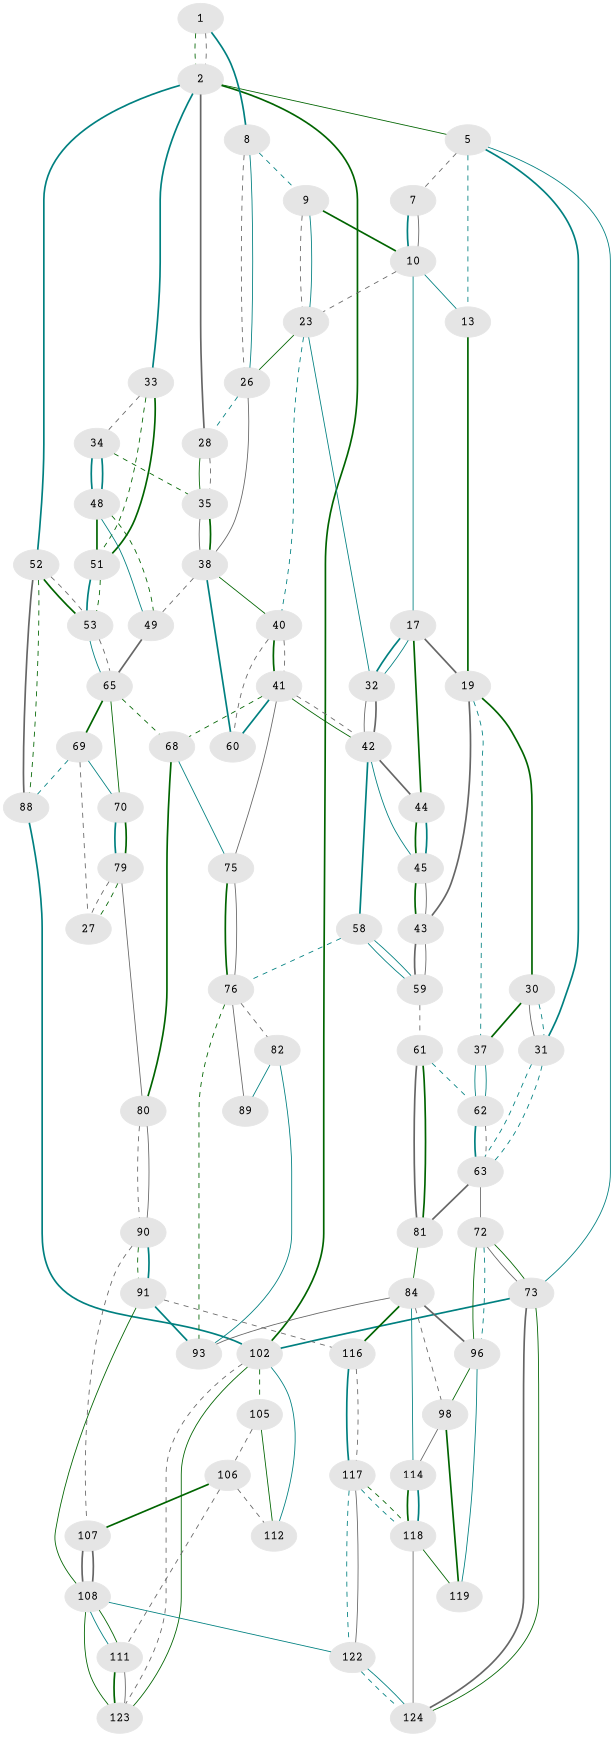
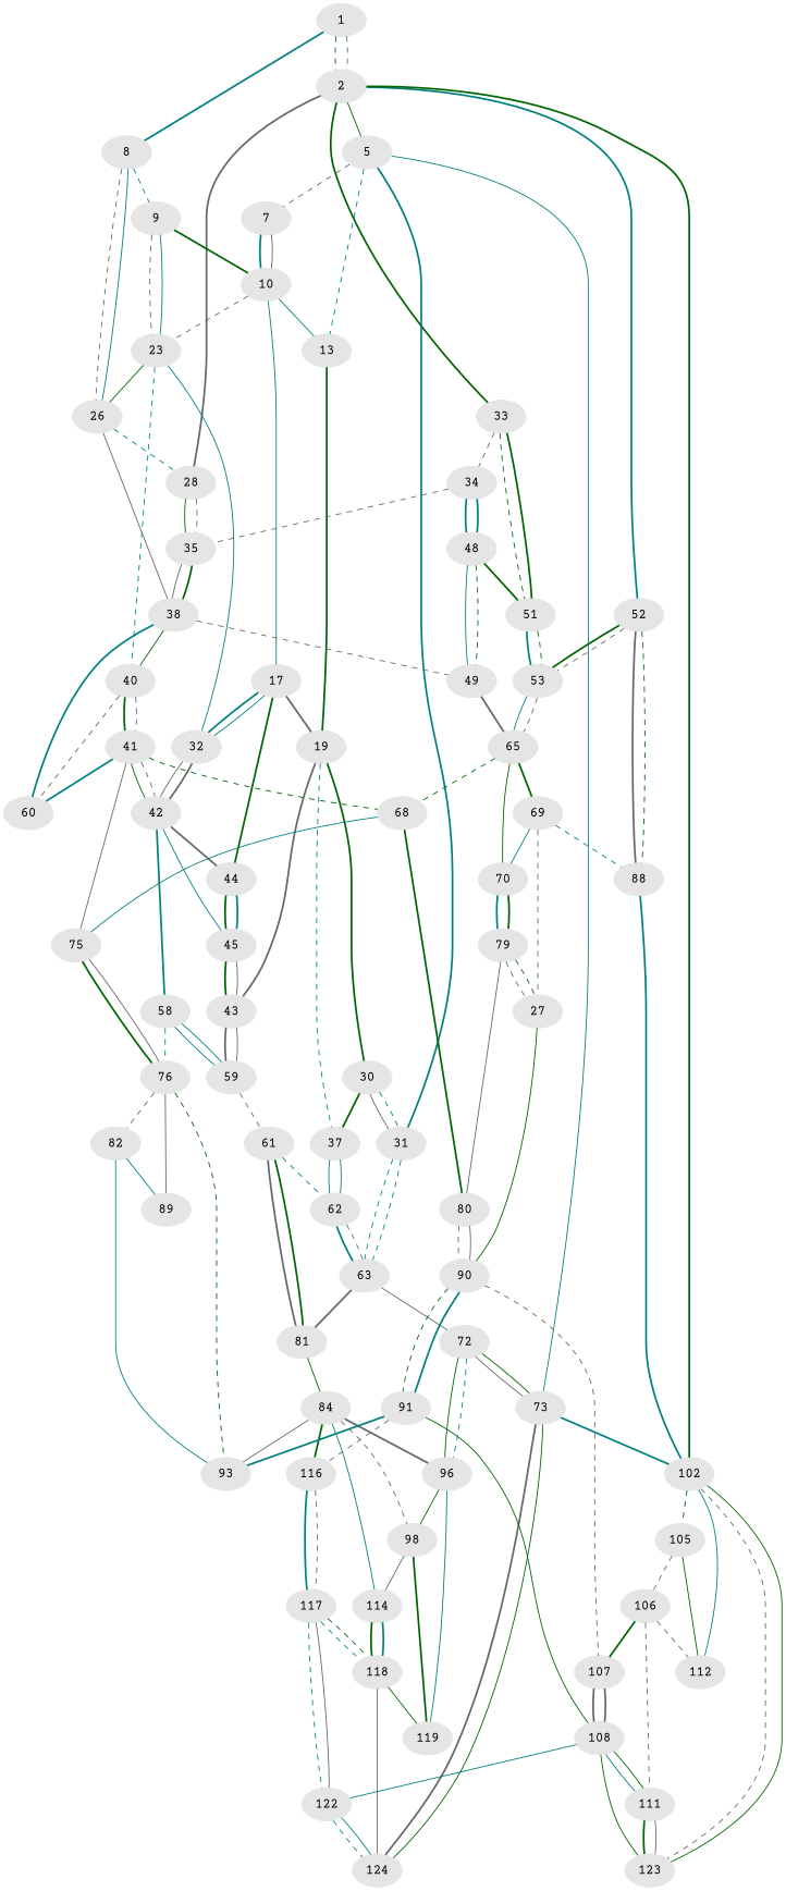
  graph {
    fontname="Courier Prime"
    node [color=gray90 fontname="Courier Prime" style=filled]
    edge [color=gray40 fontname="Courier Prime" style=solid]
    2 [super="+3"]
    1
    8
    5 [super="+16+6"]
    28
    33
    52
    102 [super="+103"]
    9
    26 [super="+27"]
    7
    13 [super="+14"]
    31
    73
    35
    34
    51
    53
    88
    105
    112
    123
    10 [super="+11"]
    19 [super="+36+20"]
    63 [super="+71"]
    124
    23 [super="+24"]
    17 [super="+18"]
    38 [super="+39+50"]
    32
    40 [super="+43"]
    44
    30
    37
    n35 [label=43]
    42 [super="+47"]
    45
    62
    59
    60
    41 [super="+55"]
    49
    81
    72
    58
    48
    65 [super="+66"]
    68 [super="+74"]
    75
    80
    76 [super="+77+94"]
    61
    69 [super="+86"]
    70
    82 [super="+83"]
    89
    93 [super="+100"]
    84 [super="+97+85"]
    96 [super="+99"]
    n60 [label=27]
    79
    90 [super="+95"]
    98 [super="+115"]
    119
    91 [super="+92"]
    107
    114
    116
    118 [super="+120"]
    117
    108 [super="+109"]
    111
    122
    106 [super="+110"]
    2 -- 5 [color=darkgreen]
    2 -- 28 [style=bold]
-   2 -- 33 [color=teal style=bold]
+   2 -- 33 [color=darkgreen style=bold]
    2 -- 52 [color=teal style=bold]
    2 -- 102 [color=darkgreen style=bold]
    1 -- 2 [color=darkgreen style=dashed]
    1 -- 2 [style=dashed]
    1 -- 8 [color=teal style=bold]
    8 -- 9 [color=teal style=dashed]
    8 -- 26 [style=dashed]
    8 -- 26 [color=teal]
    5 -- 7 [style=dashed]
    5 -- 13 [color=teal style=dashed weight=2]
    5 -- 31 [color=teal style=bold]
    5 -- 73 [color=teal]
    28 -- 35 [color=darkgreen]
    28 -- 35 [style=dashed]
    33 -- 34 [style=dashed]
    33 -- 51 [color=darkgreen style=dashed]
    33 -- 51 [color=darkgreen style=bold]
    52 -- 53 [color=darkgreen style=bold]
    52 -- 53 [style=dashed]
    52 -- 88 [style=bold]
    52 -- 88 [color=darkgreen style=dashed]
    102 -- 105 [color=darkgreen style=dashed]
    102 -- 112 [color=teal]
    102 -- 123 [style=dashed]
    102 -- 123 [color=darkgreen]
    9 -- 10 [color=darkgreen style=bold]
    9 -- 23 [style=dashed]
    9 -- 23 [color=teal]
    26 -- 28 [color=teal style=dashed]
    26 -- 38
    7 -- 10 [color=teal style=bold]
    7 -- 10
    13 -- 19 [color=darkgreen style=bold weight=2]
    31 -- 63 [color=teal style=dashed]
    31 -- 63 [color=teal style=dashed]
    73 -- 102 [color=teal style=bold]
    73 -- 124 [style=bold]
    73 -- 124 [color=darkgreen]
    35 -- 38
    35 -- 38 [color=darkgreen style=bold]
-   34 -- 35 [color=darkgreen style=dashed]
+   34 -- 35 [style=dashed]
    34 -- 48 [color=teal style=bold]
    34 -- 48 [color=teal style=bold]
    51 -- 53 [color=teal style=bold]
    51 -- 53 [color=darkgreen style=dashed]
    53 -- 65 [color=teal]
    53 -- 65 [style=dashed]
    88 -- 102 [color=teal style=bold]
    105 -- 112 [color=darkgreen]
    105 -- 106 [style=dashed]
    10 -- 13 [color=teal]
    10 -- 23 [style=dashed]
    10 -- 17 [color=teal]
    19 -- 30 [color=darkgreen style=bold]
    19 -- 37 [color=teal style=dashed]
    19 -- n35 [style=bold]
    63 -- 81 [style=bold]
    63 -- 72
    23 -- 26 [color=darkgreen]
    23 -- 32 [color=teal]
    23 -- 40 [color=teal style=dashed]
    17 -- 19 [style=bold]
    17 -- 32 [color=teal style=bold]
    17 -- 32 [color=teal]
    17 -- 44 [color=darkgreen style=bold]
    38 -- 40 [color=darkgreen]
    38 -- 60 [color=teal style=bold]
    38 -- 49 [style=dashed]
    32 -- 42
    32 -- 42 [style=bold]
    40 -- 60 [style=dashed]
    40 -- 41 [color=darkgreen style=bold]
    40 -- 41 [style=dashed]
    44 -- 45 [color=darkgreen style=bold]
    44 -- 45 [color=teal style=bold]
    30 -- 31
    30 -- 31 [color=teal style=dashed]
    30 -- 37 [color=darkgreen style=bold]
    37 -- 62 [color=teal]
    37 -- 62 [color=teal]
    n35 -- 59 [style=bold]
    n35 -- 59
    42 -- 44 [style=bold]
    42 -- 45 [color=teal]
    42 -- 58 [color=teal style=bold]
    45 -- n35 [color=darkgreen style=bold]
    45 -- n35
    62 -- 63 [color=teal style=bold]
    62 -- 63 [style=dashed]
    59 -- 61 [style=dashed]
    41 -- 42 [color=darkgreen weight=2]
    41 -- 42 [style=dashed]
    41 -- 60 [color=teal style=bold]
    41 -- 68 [color=darkgreen style=dashed]
    41 -- 75
    49 -- 65 [style=bold]
    81 -- 84 [color=darkgreen]
    72 -- 73
    72 -- 73 [color=darkgreen]
    72 -- 96 [color=darkgreen]
    72 -- 96 [color=teal style=dashed]
    58 -- 59 [color=teal]
    58 -- 59 [color=teal]
    58 -- 76 [color=teal style=dashed]
    48 -- 51 [color=darkgreen style=bold]
    48 -- 49 [color=teal]
    48 -- 49 [color=darkgreen style=dashed]
    65 -- 68 [color=darkgreen style=dashed]
    65 -- 69 [color=darkgreen style=bold]
    65 -- 70 [color=darkgreen]
    68 -- 75 [color=teal]
    68 -- 80 [color=darkgreen style=bold]
    75 -- 76 [color=darkgreen style=bold]
    75 -- 76
    80 -- 90 [style=dashed]
    80 -- 90
    76 -- 82 [style=dashed]
    76 -- 89 [weight=2]
    76 -- 93 [color=darkgreen style=dashed]
    61 -- 62 [color=teal style=dashed]
    61 -- 81 [style=bold]
    61 -- 81 [color=darkgreen style=bold]
    69 -- 88 [color=teal style=dashed]
    69 -- 70 [color=teal]
    69 -- n60 [style=dashed]
    70 -- 79 [color=teal style=bold]
    70 -- 79 [color=darkgreen style=bold]
    82 -- 89 [color=teal]
    82 -- 93 [color=teal]
    84 -- 93
    84 -- 96 [style=bold]
    84 -- 98 [style=dashed]
    84 -- 114 [color=teal]
    84 -- 116 [color=darkgreen style=bold]
    96 -- 98 [color=darkgreen]
    96 -- 119 [color=teal]
+   n60 -- 90 [color=darkgreen]
    79 -- 80
    79 -- n60 [style=dashed]
    79 -- n60 [color=darkgreen style=dashed]
    90 -- 91 [color=darkgreen style=dashed]
    90 -- 91 [color=teal style=bold]
    90 -- 107 [style=dashed]
    98 -- 119 [color=darkgreen style=bold]
    98 -- 114
    91 -- 93 [color=teal style=bold]
    91 -- 116 [style=dashed]
    91 -- 108 [color=darkgreen]
    107 -- 108 [style=bold]
    107 -- 108 [style=bold]
    114 -- 118 [color=darkgreen style=bold]
    114 -- 118 [color=teal style=bold]
    116 -- 117 [color=teal style=bold]
    116 -- 117 [style=dashed]
    118 -- 124
    118 -- 119 [color=darkgreen]
    117 -- 118 [color=teal style=dashed]
    117 -- 118 [color=darkgreen style=dashed]
    117 -- 122 [color=teal style=dashed]
    117 -- 122
    108 -- 123 [color=darkgreen]
    108 -- 111 [color=teal]
    108 -- 111 [color=darkgreen]
    108 -- 122 [color=teal]
    111 -- 123 [color=darkgreen style=bold]
    111 -- 123
    122 -- 124 [color=teal style=dashed]
    122 -- 124 [color=teal]
    106 -- 112 [style=dashed]
    106 -- 107 [color=darkgreen style=bold]
    106 -- 111 [style=dashed]
  }
